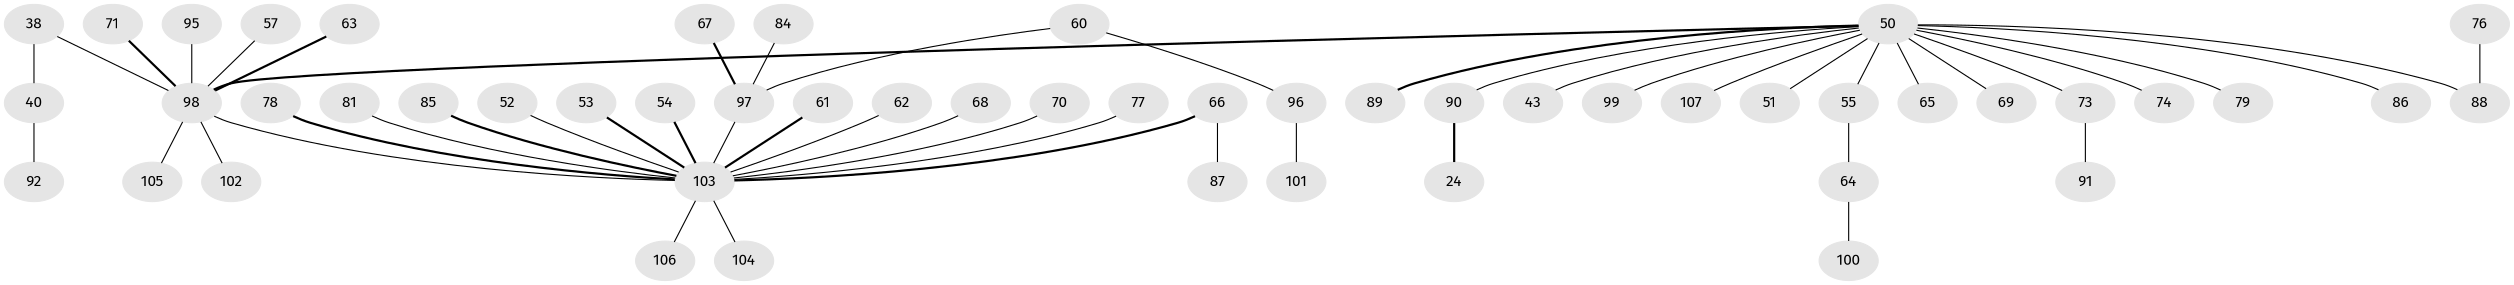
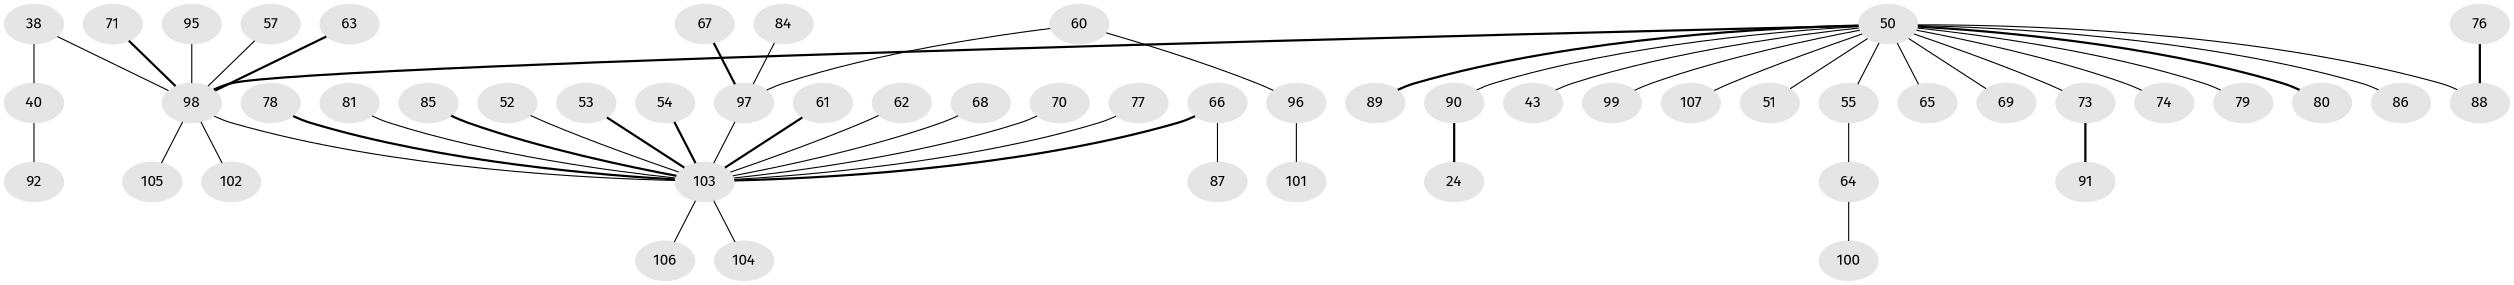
  graph {
    fontname="Fira Sans"
    node [color=gray90 fontname="Fira Sans" style=filled]
    edge [fontname="Fira Sans" style=solid]
    38
    40
    98 [super="+1+3+75+82+9+12+7+23+21+28+34+83"]
    92
    103 [super="+47+59+41+44+72+46+49+45"]
    102
    105
    50 [super="+35+16+20+32+36"]
    51
    55
    65
    69
    73
    74 [super="+37"]
    79
+   80
    86
    88 [super="+43"]
    89
    90 [super="+58"]
    n21 [label=43]
    99
    107
    64
    91
    n26 [label=24]
    104
    106
    52
    53
    54
    100
    57 [super="+33"]
    60
    96
    97 [super="+56"]
    101
    61
    62
    63
    66
    87
    67
    68
    70
    71
    76
    77
    78
    81
    84
    85
    95
    38 -- 40
    38 -- 98
    40 -- 92
    98 -- 103
    98 -- 102
    98 -- 105
    103 -- 104
    103 -- 106
    50 -- 98 [style=bold]
    50 -- 51
    50 -- 55
    50 -- 65
    50 -- 69
    50 -- 73
    50 -- 74
    50 -- 79
+   50 -- 80 [style=bold]
    50 -- 86
    50 -- 88
    50 -- 89 [style=bold]
    50 -- 90
    50 -- n21
    50 -- 99
    50 -- 107
    55 -- 64
-   73 -- 91
+   73 -- 91 [style=bold]
    90 -- n26 [style=bold]
    64 -- 100
    52 -- 103
    53 -- 103 [style=bold]
    54 -- 103 [style=bold]
    57 -- 98
    60 -- 96
    60 -- 97
    96 -- 101
    97 -- 103
    61 -- 103 [style=bold]
    62 -- 103
    63 -- 98 [style=bold]
    66 -- 103 [style=bold]
    66 -- 87
    67 -- 97 [style=bold]
    68 -- 103
    70 -- 103
    71 -- 98 [style=bold]
-   76 -- 88
+   76 -- 88 [style=bold]
    77 -- 103
    78 -- 103 [style=bold]
    81 -- 103
    84 -- 97
    85 -- 103 [style=bold]
    95 -- 98
  }
